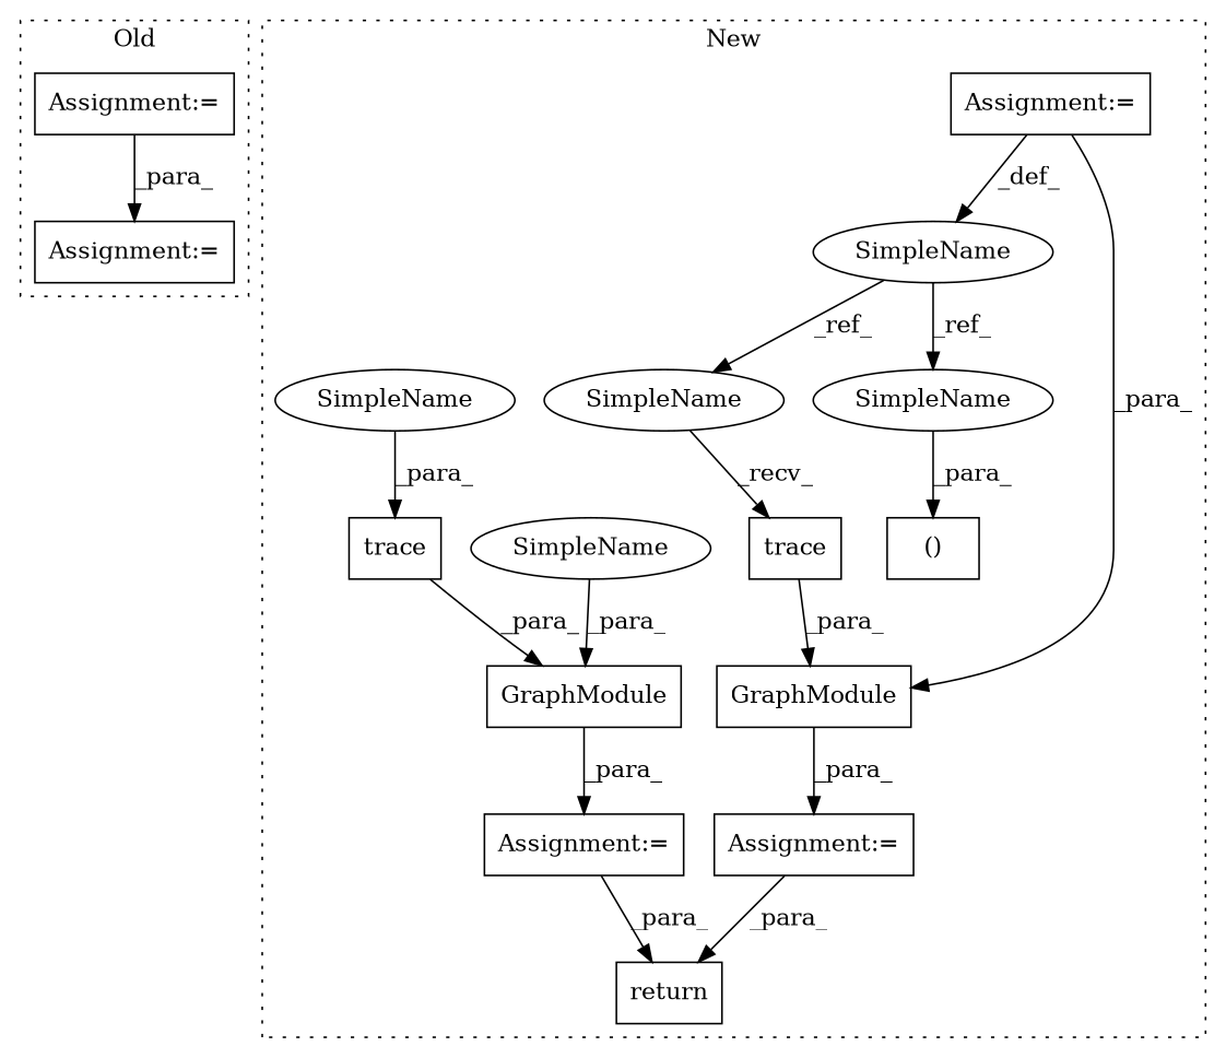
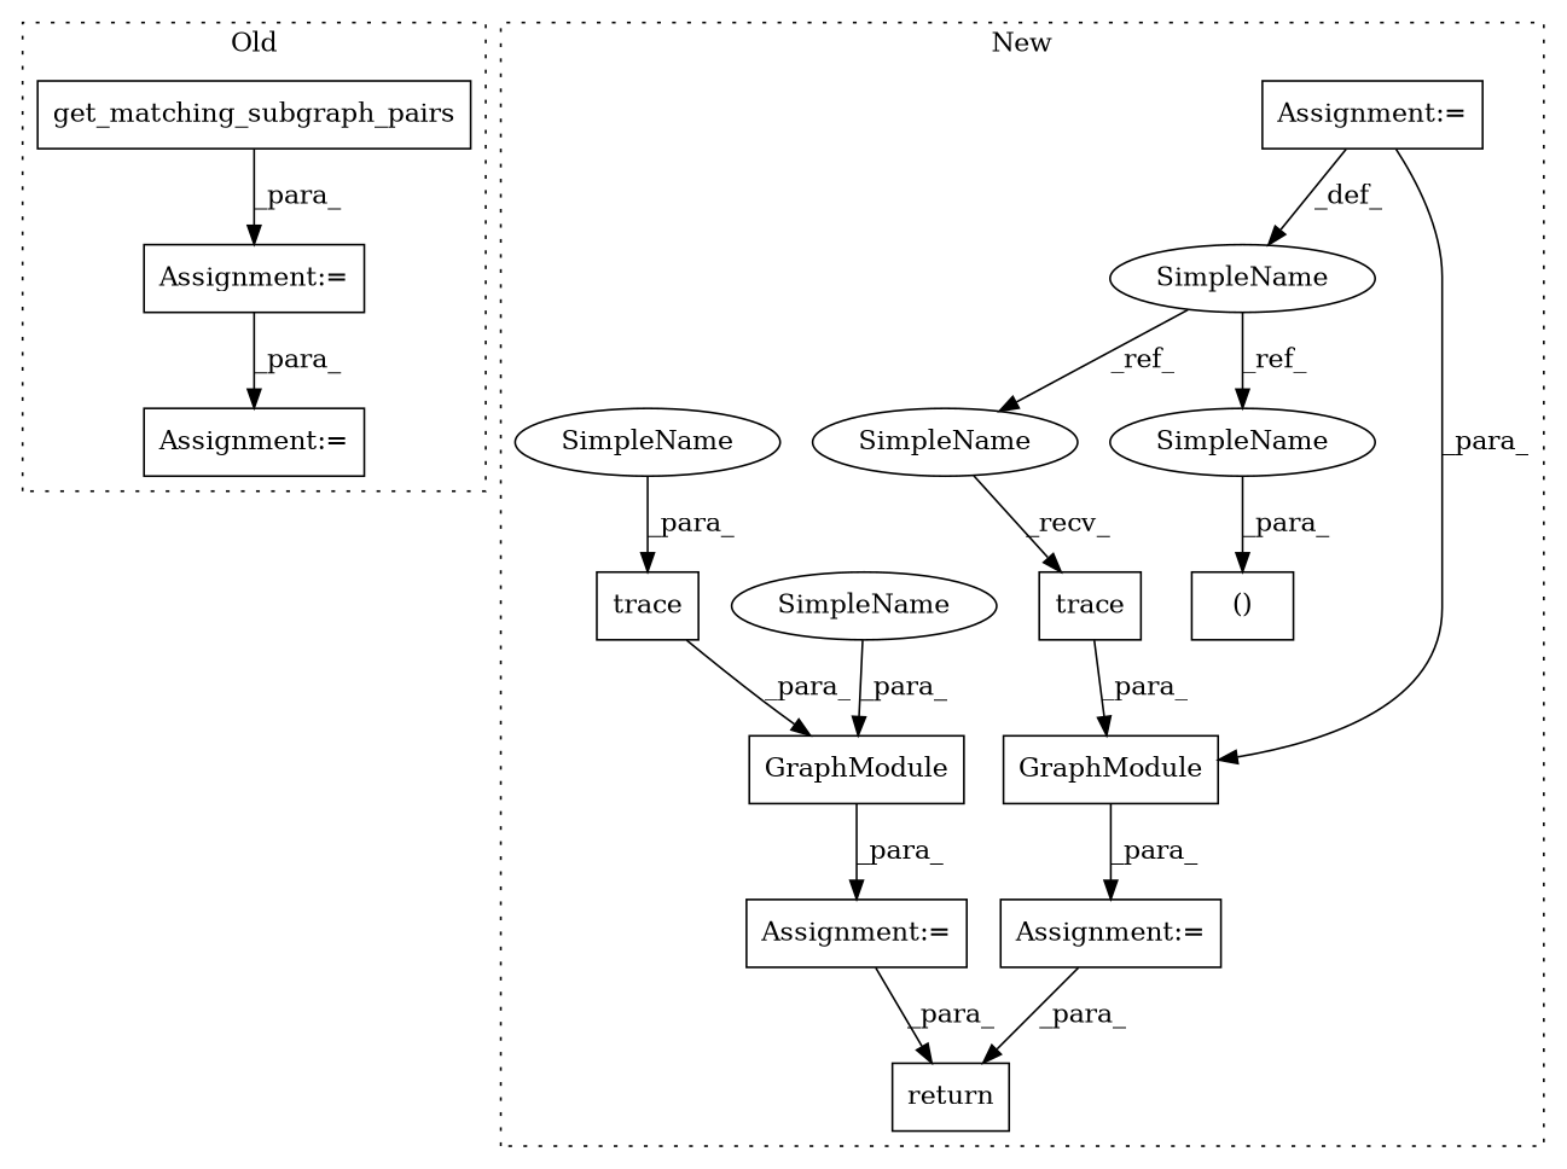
  digraph {
    node [a=32 l=8 s=8454 shape=box]
+   n1 [l="28,1" label=get_matching_subgraph_pairs s="6374,6411"]
    n2 [a=7 l="135,2" label="Assignment:=" s="6574,6797"]
    n3 [a=7 l=1 label="Assignment:=" s=6373]
    n4 [a=106 l=29 label="()"]
    n5 [a=42 label=SimpleName s=8407 shape=ellipse]
    n6 [l="6,1" label=trace s="8564,8577"]
    n7 [l="12,1" label=GraphModule s="8535,8578"]
    n8 [a=7 l=1 label="Assignment:=" s=8534]
    n9 [a=7 label="Assignment:=" s=8407]
    n10 [a=41 l=7 label=return s=8640]
    n11 [l="6,1" label=trace s="8619,8632"]
    n12 [l="12,1" label=GraphModule s="8590,8633"]
    n13 [a=7 l=1 label="Assignment:=" s=8589]
    n14 [a=42 label=SimpleName s=8555 shape=ellipse]
    n15 [a=42 label=SimpleName shape=ellipse]
    n16 [a=42 l=7 label=SimpleName s=8602 shape=ellipse]
    n17 [a=42 l=7 label=SimpleName s=8625 shape=ellipse]
    subgraph cluster_1 {
      label=Old
      style=dotted
+     n1
      n2
      n3
    }
    subgraph cluster_2 {
      label=New
      style=dotted
      n4
      n5
      n6
      n7
      n8
      n9
      n10
      n11
      n12
      n13
      n14
      n15
      n16
      n17
    }
+   n1 -> n3 [label=_para_]
    n3 -> n2 [label=_para_]
    n5 -> n14 [label=_ref_]
    n5 -> n15 [label=_ref_]
    n6 -> n7 [label=_para_]
    n7 -> n8 [label=_para_]
    n8 -> n10 [label=_para_]
    n9 -> n5 [label=_def_]
    n9 -> n7 [label=_para_]
    n11 -> n12 [label=_para_]
    n12 -> n13 [label=_para_]
    n13 -> n10 [label=_para_]
    n14 -> n6 [label=_recv_]
    n15 -> n4 [label=_para_]
    n16 -> n12 [label=_para_]
    n17 -> n11 [label=_para_]
  }
